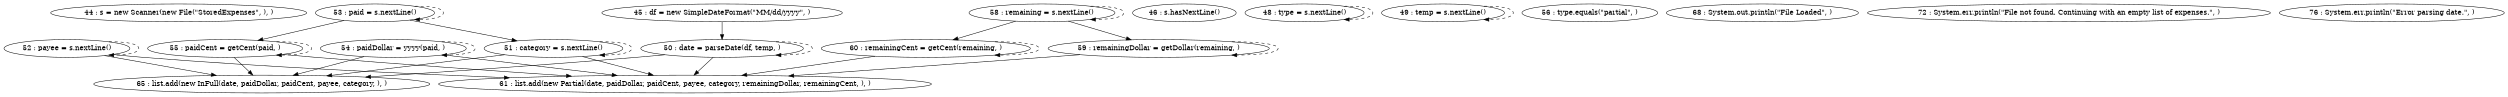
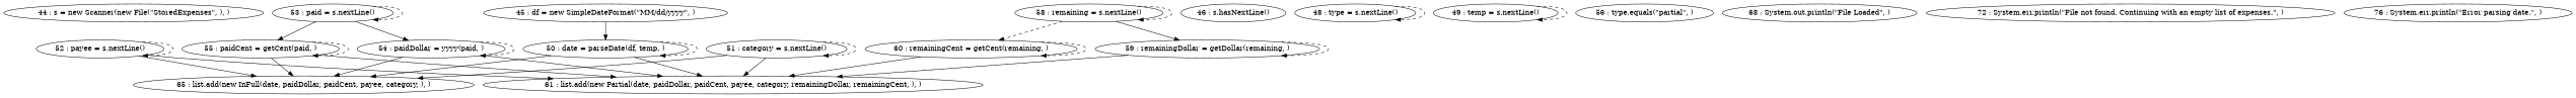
  digraph {
    "44 : s = new Scanner(new File(\"StoredExpenses\", ), )"
    "45 : df = new SimpleDateFormat(\"MM/dd/yyyy\", )"
    "50 : date = parseDate(df, temp, )"
    "65 : list.add(new InFull(date, paidDollar, paidCent, payee, category, ), )"
    "61 : list.add(new Partial(date, paidDollar, paidCent, payee, category, remainingDollar, remainingCent, ), )"
    "46 : s.hasNextLine()"
    "48 : type = s.nextLine()"
    "49 : temp = s.nextLine()"
    "51 : category = s.nextLine()"
    "52 : payee = s.nextLine()"
    "53 : paid = s.nextLine()"
    "55 : paidCent = getCent(paid, )"
    n13 [label="54 : paidDollar = yyyy(paid, )"]
    "56 : type.equals(\"partial\", )"
    "68 : System.out.println(\"File Loaded\", )"
    "58 : remaining = s.nextLine()"
    "60 : remainingCent = getCent(remaining, )"
    "59 : remainingDollar = getDollar(remaining, )"
    "72 : System.err.println(\"File not found. Continuing with an empty list of expenses.\", )"
    "76 : System.err.println(\"Error parsing date.\", )"
    "45 : df = new SimpleDateFormat(\"MM/dd/yyyy\", )" -> "50 : date = parseDate(df, temp, )"
    "50 : date = parseDate(df, temp, )" -> "50 : date = parseDate(df, temp, )" [style=dashed]
    "50 : date = parseDate(df, temp, )" -> "65 : list.add(new InFull(date, paidDollar, paidCent, payee, category, ), )"
    "50 : date = parseDate(df, temp, )" -> "61 : list.add(new Partial(date, paidDollar, paidCent, payee, category, remainingDollar, remainingCent, ), )"
    "48 : type = s.nextLine()" -> "48 : type = s.nextLine()" [style=dashed]
    "49 : temp = s.nextLine()" -> "49 : temp = s.nextLine()" [style=dashed]
    "51 : category = s.nextLine()" -> "65 : list.add(new InFull(date, paidDollar, paidCent, payee, category, ), )"
    "51 : category = s.nextLine()" -> "61 : list.add(new Partial(date, paidDollar, paidCent, payee, category, remainingDollar, remainingCent, ), )"
    "51 : category = s.nextLine()" -> "51 : category = s.nextLine()" [style=dashed]
    "52 : payee = s.nextLine()" -> "65 : list.add(new InFull(date, paidDollar, paidCent, payee, category, ), )"
    "52 : payee = s.nextLine()" -> "61 : list.add(new Partial(date, paidDollar, paidCent, payee, category, remainingDollar, remainingCent, ), )"
    "52 : payee = s.nextLine()" -> "52 : payee = s.nextLine()" [style=dashed]
    "53 : paid = s.nextLine()" -> "53 : paid = s.nextLine()" [style=dashed]
    "53 : paid = s.nextLine()" -> "55 : paidCent = getCent(paid, )"
-   "53 : paid = s.nextLine()" -> "51 : category = s.nextLine()"
+   "53 : paid = s.nextLine()" -> n13
    "55 : paidCent = getCent(paid, )" -> "65 : list.add(new InFull(date, paidDollar, paidCent, payee, category, ), )"
    "55 : paidCent = getCent(paid, )" -> "61 : list.add(new Partial(date, paidDollar, paidCent, payee, category, remainingDollar, remainingCent, ), )"
    "55 : paidCent = getCent(paid, )" -> "55 : paidCent = getCent(paid, )" [style=dashed]
    n13 -> "65 : list.add(new InFull(date, paidDollar, paidCent, payee, category, ), )"
    n13 -> "61 : list.add(new Partial(date, paidDollar, paidCent, payee, category, remainingDollar, remainingCent, ), )"
    n13 -> n13 [style=dashed]
    "58 : remaining = s.nextLine()" -> "58 : remaining = s.nextLine()" [style=dashed]
-   "58 : remaining = s.nextLine()" -> "60 : remainingCent = getCent(remaining, )"
+   "58 : remaining = s.nextLine()" -> "60 : remainingCent = getCent(remaining, )" [style=dashed]
    "58 : remaining = s.nextLine()" -> "59 : remainingDollar = getDollar(remaining, )"
    "60 : remainingCent = getCent(remaining, )" -> "61 : list.add(new Partial(date, paidDollar, paidCent, payee, category, remainingDollar, remainingCent, ), )"
    "60 : remainingCent = getCent(remaining, )" -> "60 : remainingCent = getCent(remaining, )" [style=dashed]
    "59 : remainingDollar = getDollar(remaining, )" -> "61 : list.add(new Partial(date, paidDollar, paidCent, payee, category, remainingDollar, remainingCent, ), )"
    "59 : remainingDollar = getDollar(remaining, )" -> "59 : remainingDollar = getDollar(remaining, )" [style=dashed]
  }
